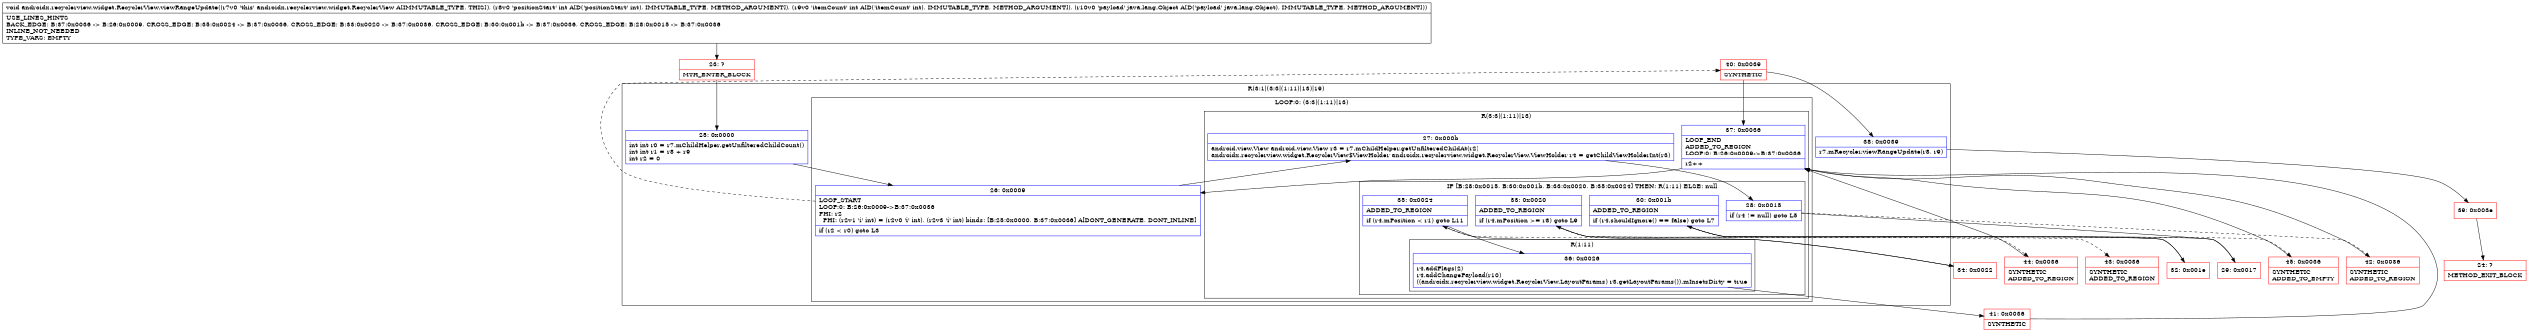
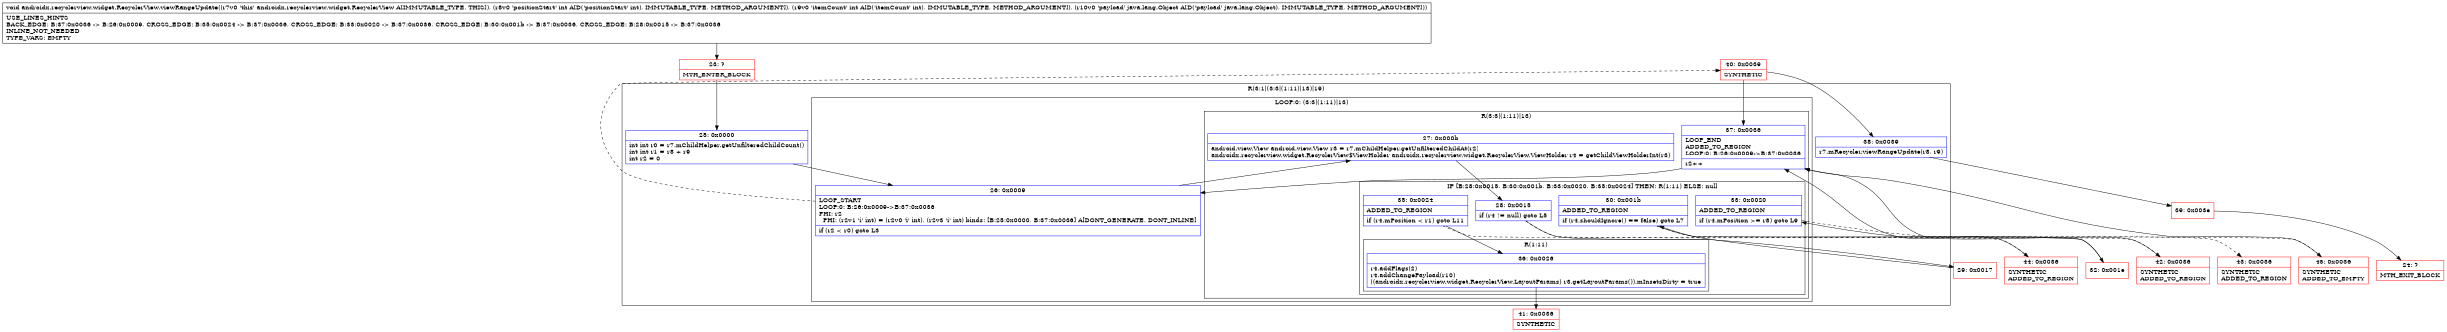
  digraph {
    node [color=red shape=record]
    n1 [color=blue label="{36\:\ 0x0026|r4.addFlags(2)\lr4.addChangePayload(r10)\l((androidx.recyclerview.widget.RecyclerView.LayoutParams) r3.getLayoutParams()).mInsetsDirty = true\l}"]
    n2 [color=blue label="{28\:\ 0x0015|if (r4 != null) goto L5\l}"]
    n3 [color=blue label="{30\:\ 0x001b|ADDED_TO_REGION\l|if (r4.shouldIgnore() == false) goto L7\l}"]
    n4 [color=blue label="{33\:\ 0x0020|ADDED_TO_REGION\l|if (r4.mPosition \>= r8) goto L9\l}"]
    n5 [color=blue label="{35\:\ 0x0024|ADDED_TO_REGION\l|if (r4.mPosition \< r1) goto L11\l}"]
    n6 [color=blue label="{27\:\ 0x000b|android.view.View android.view.View r3 = r7.mChildHelper.getUnfilteredChildAt(r2)\landroidx.recyclerview.widget.RecyclerView$ViewHolder androidx.recyclerview.widget.RecyclerView.ViewHolder r4 = getChildViewHolderInt(r3)\l}"]
    n7 [color=blue label="{37\:\ 0x0036|LOOP_END\lADDED_TO_REGION\lLOOP:0: B:26:0x0009\-\>B:37:0x0036\l|r2++\l}"]
    n8 [color=blue label="{26\:\ 0x0009|LOOP_START\lLOOP:0: B:26:0x0009\-\>B:37:0x0036\lPHI: r2 \l  PHI: (r2v1 'i' int) = (r2v0 'i' int), (r2v3 'i' int) binds: [B:25:0x0000, B:37:0x0036] A[DONT_GENERATE, DONT_INLINE]\l|if (r2 \< r0) goto L3\l}"]
    n9 [color=blue label="{25\:\ 0x0000|int int r0 = r7.mChildHelper.getUnfilteredChildCount()\lint int r1 = r8 + r9\lint r2 = 0\l}"]
    n10 [color=blue label="{38\:\ 0x0039|r7.mRecycler.viewRangeUpdate(r8, r9)\l}"]
    n11 [label="{41\:\ 0x0036|SYNTHETIC\l}"]
    n12 [label="{29\:\ 0x0017}"]
    n13 [label="{42\:\ 0x0036|SYNTHETIC\lADDED_TO_REGION\l}"]
    n14 [label="{32\:\ 0x001e}"]
    n15 [label="{45\:\ 0x0036|SYNTHETIC\lADDED_TO_EMPTY\l}"]
-   n16 [label="{34\:\ 0x0022}"]
    n17 [label="{43\:\ 0x0036|SYNTHETIC\lADDED_TO_REGION\l}"]
    n18 [label="{44\:\ 0x0036|SYNTHETIC\lADDED_TO_REGION\l}"]
    n19 [label="{40\:\ 0x0039|SYNTHETIC\l}"]
    n20 [label="{39\:\ 0x003e}"]
-   n21 [label="{24\:\ ?|METHOD_EXIT_BLOCK\l}"]
+   n21 [label="{24\:\ ?|MTH_EXIT_BLOCK\l}"]
    n22 [label="{23\:\ ?|MTH_ENTER_BLOCK\l}"]
    n23 [label="{void androidx.recyclerview.widget.RecyclerView.viewRangeUpdate((r7v0 'this' androidx.recyclerview.widget.RecyclerView A[IMMUTABLE_TYPE, THIS]), (r8v0 'positionStart' int A[D('positionStart' int), IMMUTABLE_TYPE, METHOD_ARGUMENT]), (r9v0 'itemCount' int A[D('itemCount' int), IMMUTABLE_TYPE, METHOD_ARGUMENT]), (r10v0 'payload' java.lang.Object A[D('payload' java.lang.Object), IMMUTABLE_TYPE, METHOD_ARGUMENT]))  | USE_LINES_HINTS\lBACK_EDGE: B:37:0x0036 \-\> B:26:0x0009, CROSS_EDGE: B:35:0x0024 \-\> B:37:0x0036, CROSS_EDGE: B:33:0x0020 \-\> B:37:0x0036, CROSS_EDGE: B:30:0x001b \-\> B:37:0x0036, CROSS_EDGE: B:28:0x0015 \-\> B:37:0x0036\lINLINE_NOT_NEEDED\lTYPE_VARS: EMPTY\l}" color=""]
    subgraph cluster_1 {
      label="R(3:1|(3:3|(1:11)|13)|19)"
      n9
      n10
      subgraph cluster_2 {
        label="LOOP:0: (3:3|(1:11)|13)"
        n8
        subgraph cluster_3 {
          label="R(3:3|(1:11)|13)"
          n6
          n7
          subgraph cluster_4 {
            label="IF [B:28:0x0015, B:30:0x001b, B:33:0x0020, B:35:0x0024] THEN: R(1:11) ELSE: null"
            n2
            n3
            n4
            n5
            subgraph cluster_5 {
              label="R(1:11)"
              n1
            }
          }
        }
      }
    }
    n1 -> n11
    n2 -> n12
    n2 -> n13 [style=dashed]
    n3 -> n14
    n3 -> n15 [style=dashed]
-   n4 -> n16
    n4 -> n17 [style=dashed]
    n5 -> n1
    n5 -> n18 [style=dashed]
    n6 -> n2
    n7 -> n8
    n8 -> n6
    n8 -> n19 [style=dashed]
    n9 -> n8
    n10 -> n20
-   n11 -> n7
    n12 -> n3
    n13 -> n7
    n14 -> n4
    n15 -> n7
-   n16 -> n5
    n18 -> n7
    n19 -> n7
    n19 -> n10
    n20 -> n21
    n22 -> n9
    n23 -> n22
  }
